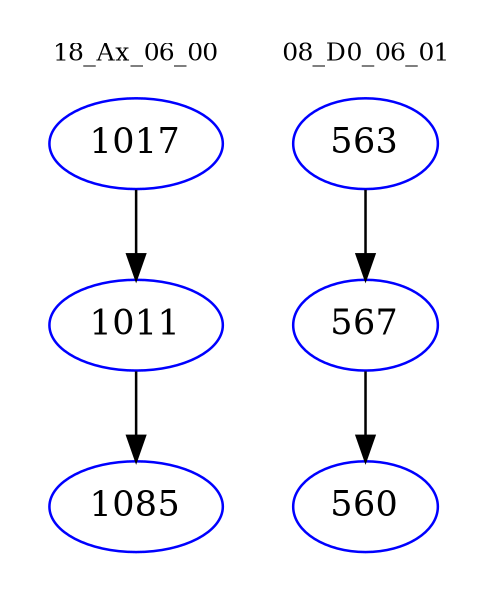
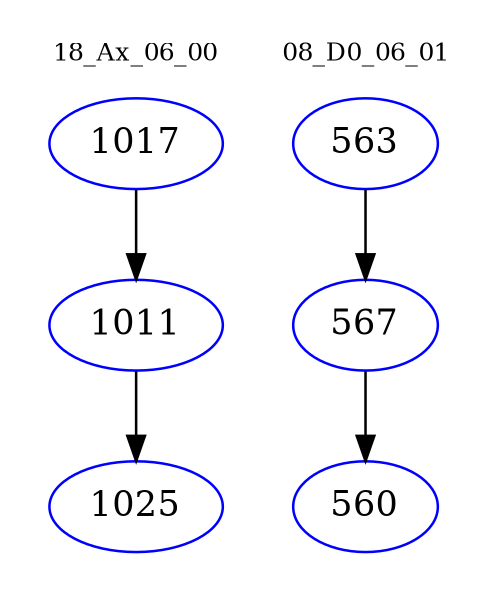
  digraph {
    node [color=blue]
    edge [color=black]
    n1 [label=1017]
    n2 [label=1011]
-   n3 [label=1085]
+   n3 [label=1025]
    n4 [label=563]
    n5 [label=560]
    n6 [label=567]
    subgraph cluster_1 {
      color=white
      fontsize=10
      label="18_Ax_06_00"
      n1
      n2
      n3
    }
    subgraph cluster_2 {
      color=white
      fontsize=10
      label="08_D0_06_01"
      n4
      n5
      n6
    }
    n1 -> n2
    n2 -> n3
    n4 -> n6
    n6 -> n5
  }
